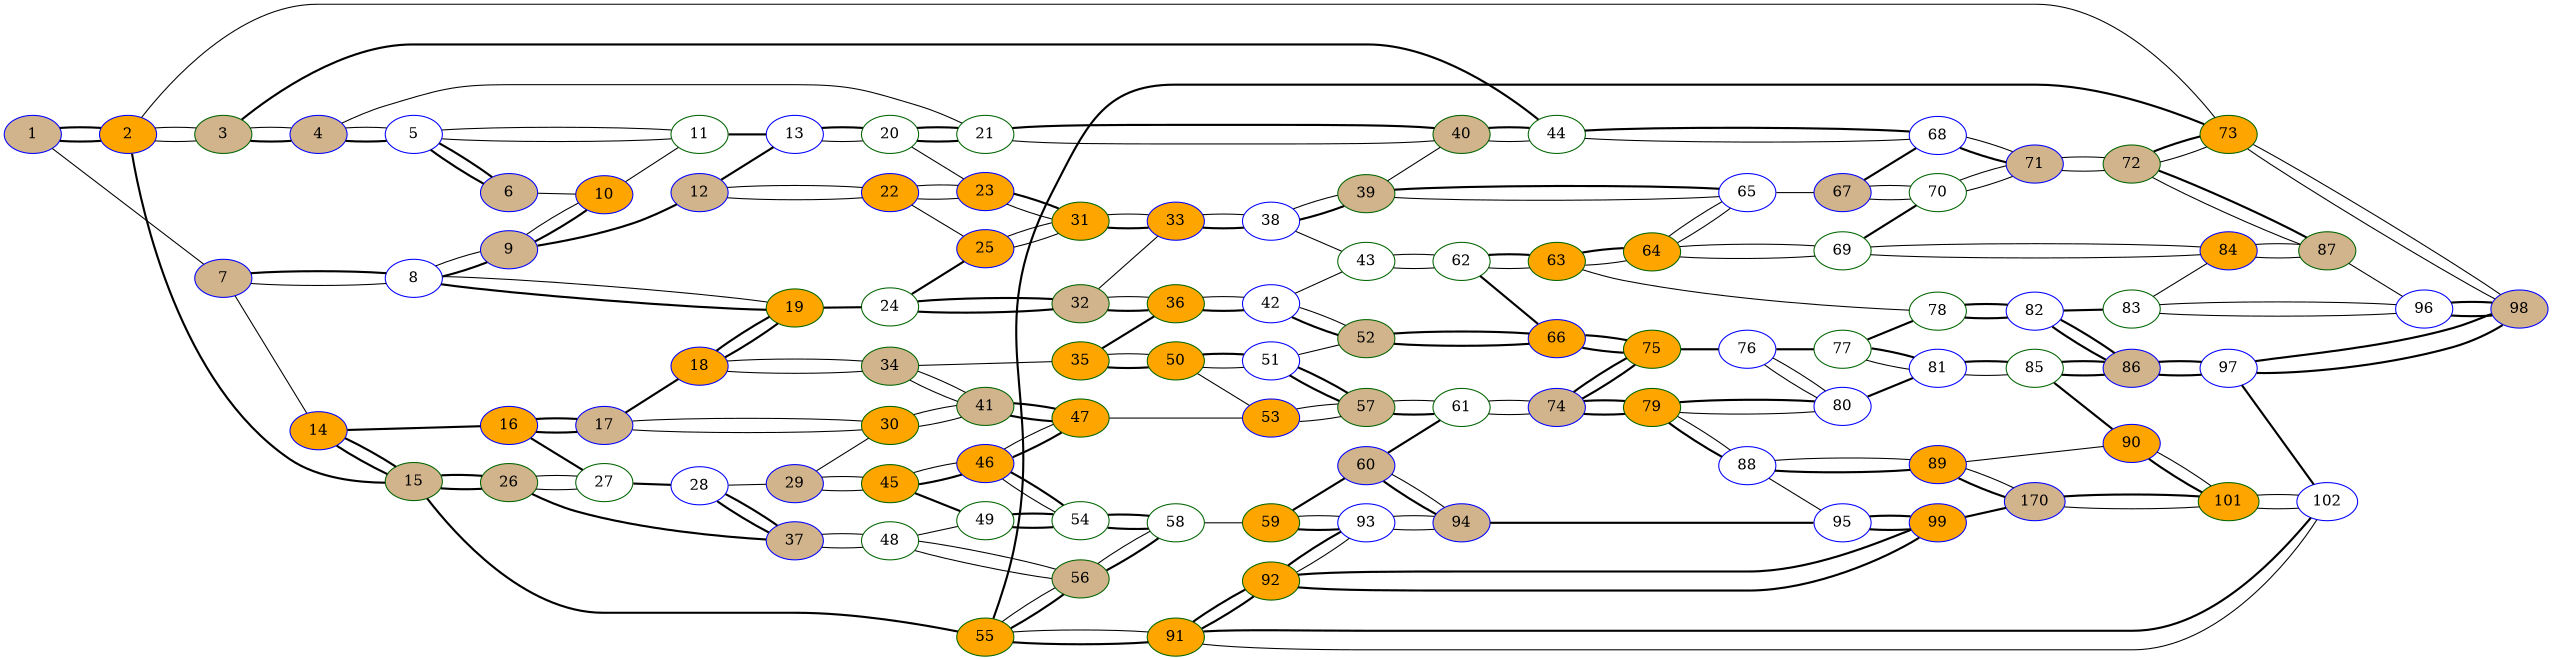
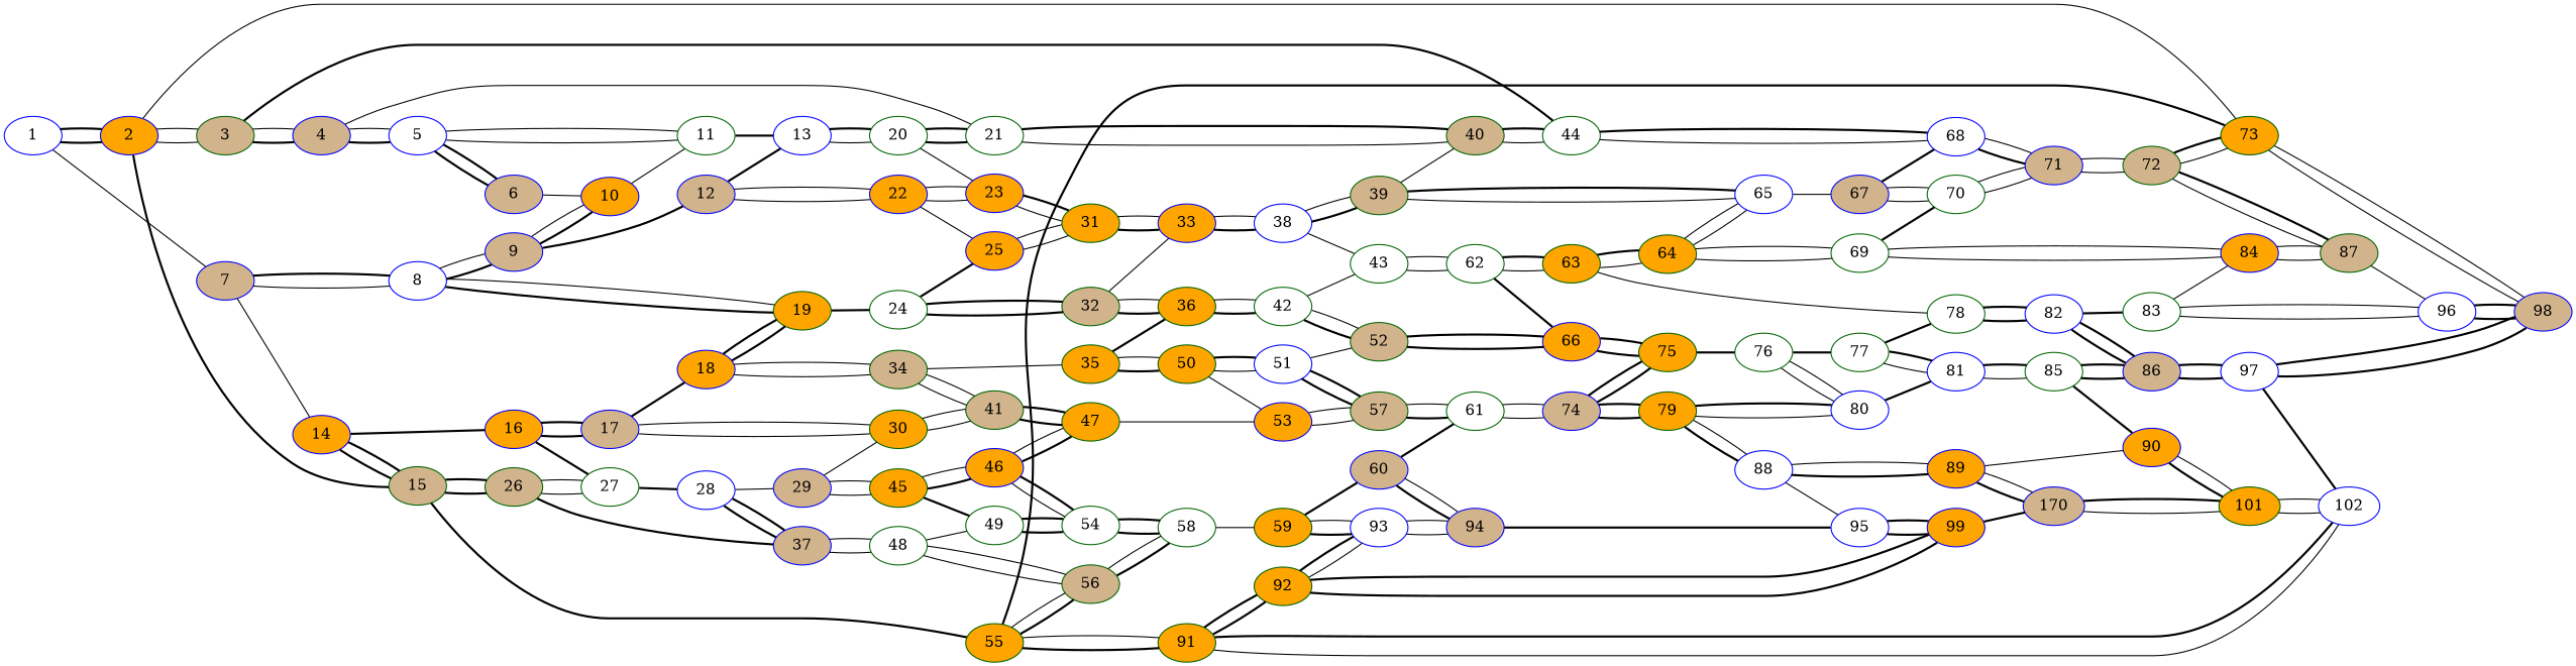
  graph {
    rankdir=LR
    node [color=blue fillcolor=white style=filled]
    edge [style=bold]
-   1 [fillcolor=tan]
+   1
    2 [fillcolor=orange]
    7 [fillcolor=tan]
    3 [color=darkgreen fillcolor=tan]
    15 [color=darkgreen fillcolor=tan]
    73 [color=darkgreen fillcolor=orange]
    8
    14 [fillcolor=orange]
    4 [fillcolor=tan]
    44 [color=darkgreen]
    26 [color=darkgreen fillcolor=tan]
    55 [color=darkgreen fillcolor=orange]
    98 [fillcolor=tan]
    5
    21 [color=darkgreen]
    68
    6 [fillcolor=tan]
    11 [color=darkgreen]
    40 [color=darkgreen fillcolor=tan]
    10 [fillcolor=orange]
    13
    9 [fillcolor=tan]
    19 [color=darkgreen fillcolor=orange]
    16 [fillcolor=orange]
    12 [fillcolor=tan]
    24 [color=darkgreen]
    22 [fillcolor=orange]
    20 [color=darkgreen]
    23 [fillcolor=orange]
    25 [fillcolor=orange]
    17 [fillcolor=tan]
    27 [color=darkgreen]
    37 [fillcolor=tan]
    56 [color=darkgreen fillcolor=tan]
    91 [color=darkgreen fillcolor=orange]
    18 [fillcolor=orange]
    30 [color=darkgreen fillcolor=orange]
    28
    34 [color=darkgreen fillcolor=tan]
    41 [color=darkgreen fillcolor=tan]
    35 [color=darkgreen fillcolor=orange]
    32 [color=darkgreen fillcolor=tan]
    31 [color=darkgreen fillcolor=orange]
    33 [fillcolor=orange]
    36 [color=darkgreen fillcolor=orange]
    48 [color=darkgreen]
    29 [fillcolor=tan]
    45 [color=darkgreen fillcolor=orange]
    46 [fillcolor=orange]
    49 [color=darkgreen]
    47 [color=darkgreen fillcolor=orange]
    38
-   42
+   42 [color=darkgreen]
    39 [color=darkgreen fillcolor=tan]
    43 [color=darkgreen]
    50 [color=darkgreen fillcolor=orange]
    53 [fillcolor=orange]
    51
    52 [color=darkgreen fillcolor=tan]
    65
    62 [color=darkgreen]
    67 [fillcolor=tan]
    66 [fillcolor=orange]
    63 [color=darkgreen fillcolor=orange]
    71 [fillcolor=tan]
    54 [color=darkgreen]
    58 [color=darkgreen]
    57 [color=darkgreen fillcolor=tan]
    61 [color=darkgreen]
    75 [color=darkgreen fillcolor=orange]
    59 [color=darkgreen fillcolor=orange]
    92 [color=darkgreen fillcolor=orange]
    102
    74 [fillcolor=tan]
    60 [fillcolor=tan]
    93
    94 [fillcolor=tan]
    95
    79 [color=darkgreen fillcolor=orange]
    64 [color=darkgreen fillcolor=orange]
    78 [color=darkgreen]
    69 [color=darkgreen]
    82
    70 [color=darkgreen]
    84 [fillcolor=orange]
-   76
+   76 [color=darkgreen]
    72 [color=darkgreen fillcolor=tan]
    87 [color=darkgreen fillcolor=tan]
    96
    80
    88
    77 [color=darkgreen]
    81
    85 [color=darkgreen]
    83 [color=darkgreen]
    86 [fillcolor=tan]
    89 [fillcolor=orange]
    90 [fillcolor=orange]
    97
    101 [color=darkgreen fillcolor=orange]
    n101 [fillcolor=tan label=170]
    99 [fillcolor=orange]
    1 -- 2
    1 -- 2
    1 -- 7 [style=solid]
    2 -- 3 [style=solid]
    2 -- 3 [style=solid]
    2 -- 15
    2 -- 73 [style=solid]
    7 -- 8 [style=solid]
    7 -- 8
    7 -- 14 [style=solid]
    3 -- 4
    3 -- 4 [style=solid]
    3 -- 44
    15 -- 26
    15 -- 26
    15 -- 55
    73 -- 98 [style=solid]
    73 -- 98 [style=solid]
    8 -- 9
    8 -- 9 [style=solid]
    8 -- 19
    8 -- 19 [style=solid]
    14 -- 15
    14 -- 15
    14 -- 16
    4 -- 5
    4 -- 5 [style=solid]
    4 -- 21 [style=solid]
    44 -- 68 [style=solid]
    44 -- 68
    26 -- 27 [style=solid]
    26 -- 27 [style=solid]
    26 -- 37
    55 -- 73
    55 -- 56
    55 -- 56 [style=solid]
    55 -- 91
    55 -- 91 [style=solid]
    5 -- 6
    5 -- 6
    5 -- 11 [style=solid]
    5 -- 11 [style=solid]
    21 -- 40 [style=solid]
    21 -- 40
    68 -- 71
    68 -- 71 [style=solid]
    6 -- 10 [style=solid]
    11 -- 13
    40 -- 44 [style=solid]
    40 -- 44
    10 -- 11 [style=solid]
    13 -- 20 [style=solid]
    13 -- 20
    9 -- 10
    9 -- 10 [style=solid]
    9 -- 12
    19 -- 24
    16 -- 17
    16 -- 17
    16 -- 27
    12 -- 13
    12 -- 22 [style=solid]
    12 -- 22 [style=solid]
    24 -- 25
    24 -- 32
    24 -- 32
    22 -- 23 [style=solid]
    22 -- 23 [style=solid]
    22 -- 25 [style=solid]
    20 -- 21
    20 -- 21
    20 -- 23 [style=solid]
    23 -- 31 [style=solid]
    23 -- 31
    25 -- 31 [style=solid]
    25 -- 31 [style=solid]
    17 -- 18
    17 -- 30 [style=solid]
    17 -- 30 [style=solid]
    27 -- 28
    37 -- 48 [style=solid]
    37 -- 48 [style=solid]
    56 -- 58
    56 -- 58 [style=solid]
    91 -- 92
    91 -- 92
    91 -- 102 [style=solid]
    91 -- 102
    18 -- 19
    18 -- 19
    18 -- 34 [style=solid]
    18 -- 34 [style=solid]
    30 -- 41 [style=solid]
    30 -- 41 [style=solid]
    28 -- 37
    28 -- 37
    28 -- 29 [style=solid]
    34 -- 41 [style=solid]
    34 -- 41 [style=solid]
    34 -- 35 [style=solid]
    41 -- 47
    41 -- 47
    35 -- 36
    35 -- 50
    35 -- 50 [style=solid]
    32 -- 33 [style=solid]
    32 -- 36
    32 -- 36 [style=solid]
    31 -- 33
    31 -- 33 [style=solid]
    33 -- 38
    33 -- 38 [style=solid]
    36 -- 42
    36 -- 42 [style=solid]
    48 -- 56 [style=solid]
    48 -- 56 [style=solid]
    48 -- 49 [style=solid]
    29 -- 30 [style=solid]
    29 -- 45 [style=solid]
    29 -- 45 [style=solid]
    45 -- 46
    45 -- 46 [style=solid]
    45 -- 49
    46 -- 47
    46 -- 47 [style=solid]
    46 -- 54 [style=solid]
    46 -- 54
    49 -- 54
    49 -- 54
    47 -- 53 [style=solid]
    38 -- 39
    38 -- 39 [style=solid]
    38 -- 43 [style=solid]
    42 -- 43 [style=solid]
    42 -- 52
    42 -- 52 [style=solid]
    39 -- 40 [style=solid]
    39 -- 65 [style=solid]
    39 -- 65
    43 -- 62 [style=solid]
    43 -- 62 [style=solid]
    50 -- 53 [style=solid]
    50 -- 51 [style=solid]
    50 -- 51
    53 -- 57 [style=solid]
    53 -- 57 [style=solid]
    51 -- 52 [style=solid]
    51 -- 57
    51 -- 57
    52 -- 66
    52 -- 66
    65 -- 67 [style=solid]
    62 -- 66
    62 -- 63 [style=solid]
    62 -- 63
    67 -- 68
    67 -- 70 [style=solid]
    67 -- 70 [style=solid]
    66 -- 75
    66 -- 75
    63 -- 64 [style=solid]
    63 -- 64
    63 -- 78 [style=solid]
    71 -- 72 [style=solid]
    71 -- 72 [style=solid]
    54 -- 58
    54 -- 58
    58 -- 59 [style=solid]
    57 -- 61
    57 -- 61 [style=solid]
    61 -- 74 [style=solid]
    61 -- 74 [style=solid]
    75 -- 76
    59 -- 60
    59 -- 93
    59 -- 93 [style=solid]
    92 -- 93 [style=solid]
    92 -- 93
    92 -- 99
    92 -- 99
    74 -- 75
    74 -- 75
    74 -- 79
    74 -- 79
    60 -- 61
    60 -- 94
    60 -- 94 [style=solid]
    93 -- 94 [style=solid]
    93 -- 94 [style=solid]
    94 -- 95
    95 -- 99
    95 -- 99
    79 -- 80 [style=solid]
    79 -- 80
    79 -- 88
    79 -- 88 [style=solid]
    64 -- 65 [style=solid]
    64 -- 65 [style=solid]
    64 -- 69 [style=solid]
    64 -- 69 [style=solid]
    78 -- 82
    78 -- 82
    69 -- 70
    69 -- 84 [style=solid]
    69 -- 84 [style=solid]
    82 -- 83
    82 -- 86
    82 -- 86
    70 -- 71 [style=solid]
    70 -- 71 [style=solid]
    84 -- 87 [style=solid]
    84 -- 87 [style=solid]
    76 -- 80 [style=solid]
    76 -- 80 [style=solid]
    76 -- 77
    72 -- 73 [style=solid]
    72 -- 73
    72 -- 87 [style=solid]
    72 -- 87
    87 -- 96 [style=solid]
    96 -- 98
    96 -- 98
    80 -- 81
    88 -- 95 [style=solid]
    88 -- 89
    88 -- 89 [style=solid]
    77 -- 78
    77 -- 81 [style=solid]
    77 -- 81
    81 -- 85 [style=solid]
    81 -- 85
    85 -- 86
    85 -- 86
    85 -- 90
    83 -- 84 [style=solid]
    83 -- 96 [style=solid]
    83 -- 96 [style=solid]
    86 -- 97
    86 -- 97
    89 -- 90 [style=solid]
    89 -- n101
    89 -- n101 [style=solid]
    90 -- 101
    90 -- 101 [style=solid]
    97 -- 98
    97 -- 98
    97 -- 102
    101 -- 102 [style=solid]
    101 -- 102 [style=solid]
    n101 -- 101 [style=solid]
    n101 -- 101
    99 -- n101
  }
